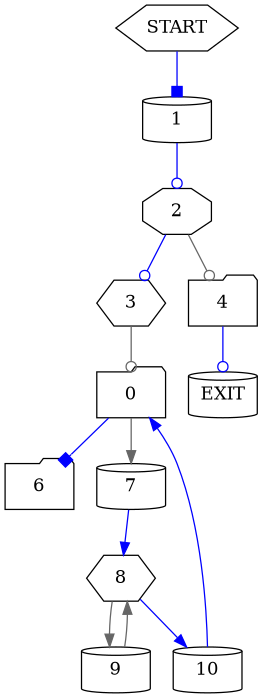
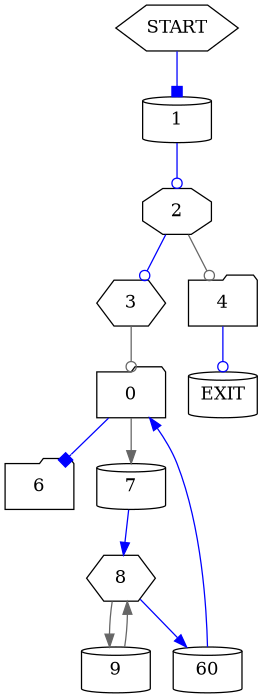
  digraph {
    node [shape=cylinder]
    edge [arrowhead=normal color=blue]
    n1 [label=START shape=hexagon]
    1
    2 [shape=octagon]
    n4 [label=EXIT]
    3 [shape=hexagon]
    4 [shape=folder]
    n7 [label=0 shape=folder]
    6 [shape=folder]
    7
    8 [shape=hexagon]
    9
-   10
+   10 [label=60]
    n1 -> 1 [arrowhead=box]
    1 -> 2 [arrowhead=odot]
    2 -> 3 [arrowhead=odot]
    2 -> 4 [arrowhead=odot color=gray40]
    3 -> n7 [arrowhead=odot color=gray40]
    4 -> n4 [arrowhead=odot]
    n7 -> 6 [arrowhead=box]
    n7 -> 7 [color=gray40]
    7 -> 8
    8 -> 9 [color=gray40]
    8 -> 10
    9 -> 8 [color=gray40]
    10 -> n7
  }
